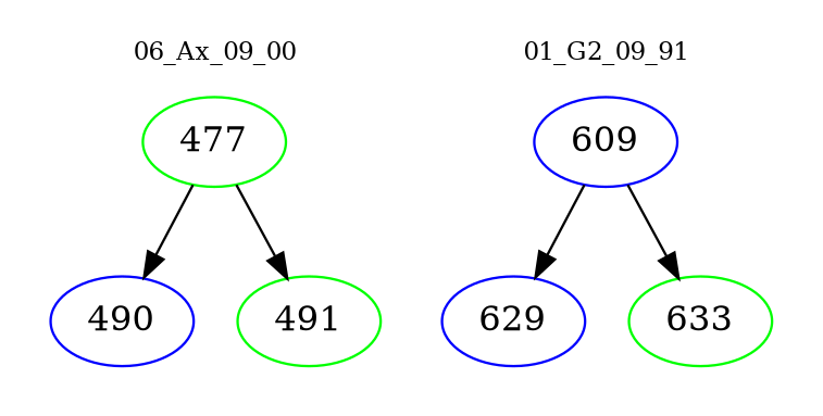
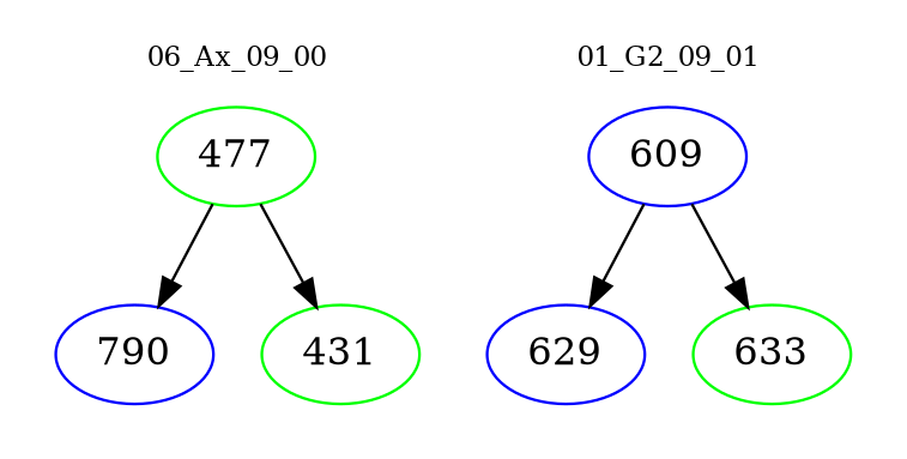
  digraph {
    node [color=green]
    edge [color=black]
    n1 [label=477]
-   n2 [color=blue label=490]
-   n3 [label=491]
+   n2 [color=blue label=790]
+   n3 [label=431]
    n4 [color=blue label=609]
    n5 [color=blue label=629]
    n6 [label=633]
    subgraph cluster_1 {
      color=white
      fontsize=10
      label="06_Ax_09_00"
      n1
      n2
      n3
    }
    subgraph cluster_2 {
      color=white
      fontsize=10
-     label="01_G2_09_91"
+     label="01_G2_09_01"
      n4
      n5
      n6
    }
    n1 -> n2
    n1 -> n3
    n4 -> n5
    n4 -> n6
  }
